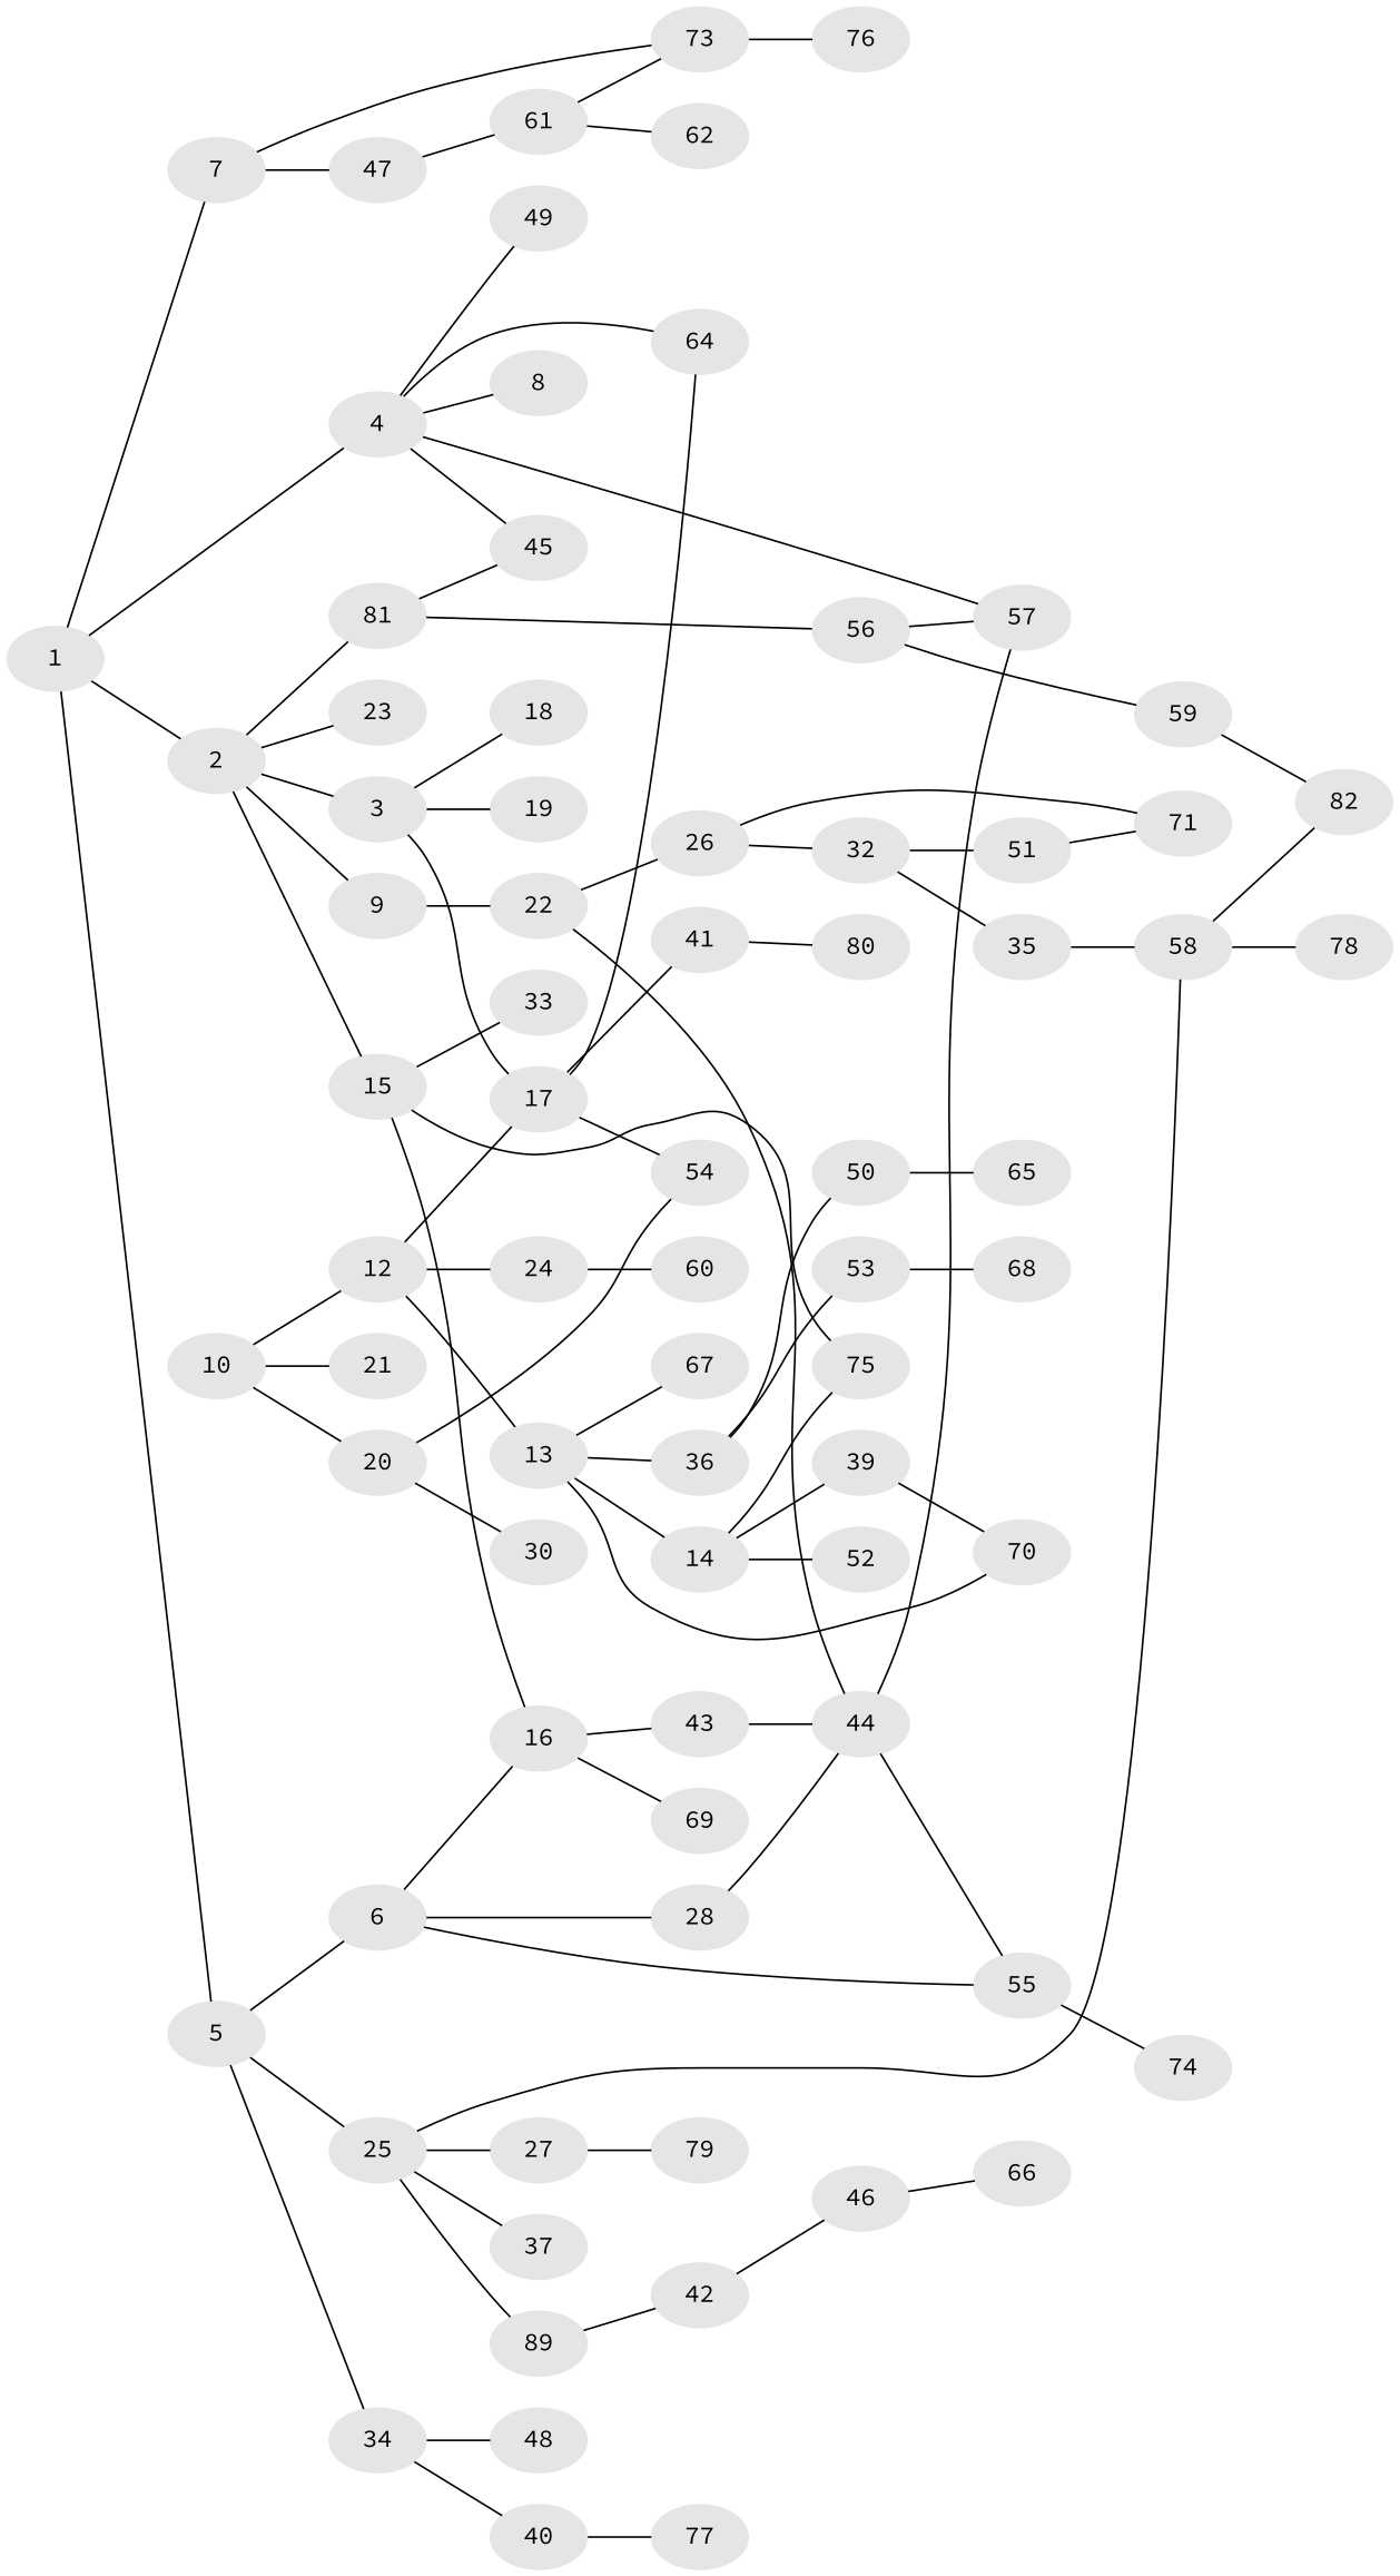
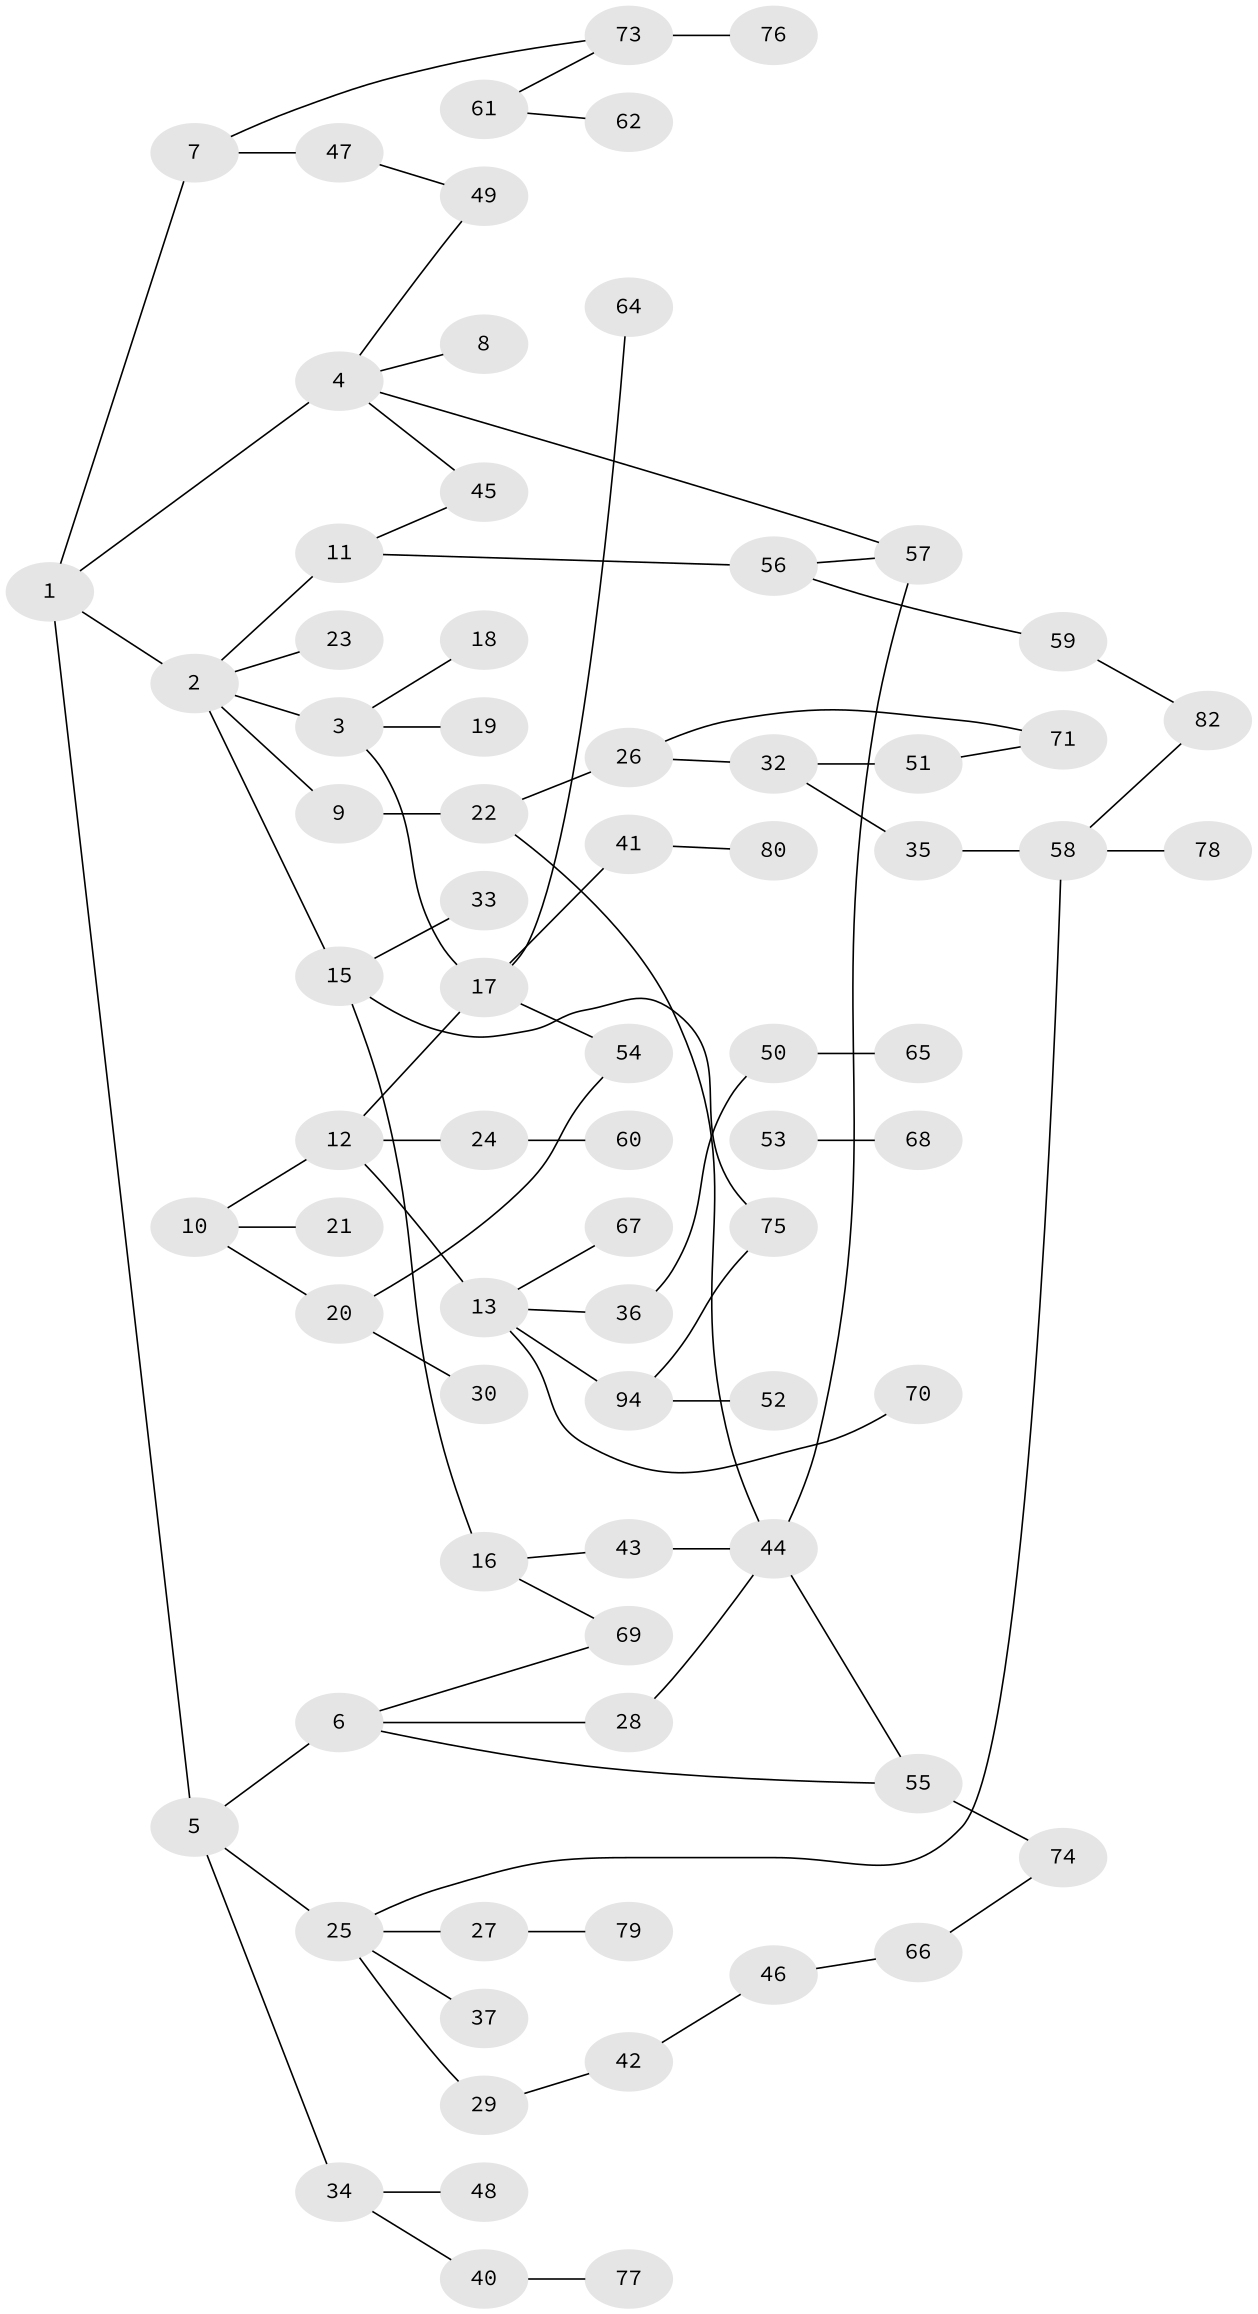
  graph {
    fontname="Source Code Pro"
    rankdir=LR
    node [color=gray90 fontname="Source Code Pro" style=filled]
    edge [fontname="Source Code Pro"]
    1
    2
    4
    5
    7
    3
    9
-   11 [label=81]
+   11
    15
    23
    8
    45
    49
    57
    64
    6
    25
    34
    47
    73
    17
    18
    19
    22
    56
    75
    16
    33
    54
    41
    28
    55
    69
    10
    12
    20
    21
    27
-   29 [label=89]
+   29
    37
    58
    40
    48
    44
    74
    61
    76
    26
    13
    24
    30
    59
-   14
+   14 [label=94]
    36
    67
    70
    60
-   39
    52
    50
    53
    43
    80
    32
    71
    79
    42
    n68 [label=82]
    78
    35
    51
    46
    77
    65
    68
    66
    62
    1 -- 2
    1 -- 4
    1 -- 5
    1 -- 7
    2 -- 3
    2 -- 9
    2 -- 11
    2 -- 15
    2 -- 23
    4 -- 8
    4 -- 45
    4 -- 49
    4 -- 57
-   4 -- 64
    5 -- 6
    5 -- 25
    5 -- 34
    7 -- 47
    7 -- 73
    3 -- 17
    3 -- 18
    3 -- 19
    9 -- 22
    11 -- 45
    11 -- 56
    15 -- 75
    15 -- 16
    15 -- 33
    6 -- 28
    6 -- 55
-   6 -- 16
+   6 -- 69
    25 -- 27
    25 -- 29
    25 -- 37
    25 -- 58
    34 -- 40
    34 -- 48
-   47 -- 61
+   47 -- 49
    73 -- 76
    17 -- 64
    17 -- 54
    17 -- 41
    22 -- 44
    22 -- 26
    56 -- 57
    56 -- 59
    16 -- 69
    16 -- 43
    41 -- 80
    28 -- 44
    55 -- 74
    10 -- 12
    10 -- 20
    10 -- 21
    12 -- 17
    12 -- 13
    12 -- 24
    20 -- 54
    20 -- 30
    27 -- 79
    29 -- 42
    58 -- n68
    58 -- 78
    40 -- 77
    44 -- 57
    44 -- 55
    61 -- 73
    61 -- 62
    26 -- 32
    26 -- 71
    13 -- 14
    13 -- 36
    13 -- 67
    13 -- 70
    24 -- 60
    59 -- n68
    14 -- 75
-   14 -- 39
    14 -- 52
    36 -- 50
-   36 -- 53
-   39 -- 70
    50 -- 65
    53 -- 68
    43 -- 44
    32 -- 35
    32 -- 51
    42 -- 46
    35 -- 58
    51 -- 71
    46 -- 66
+   66 -- 74
  }
